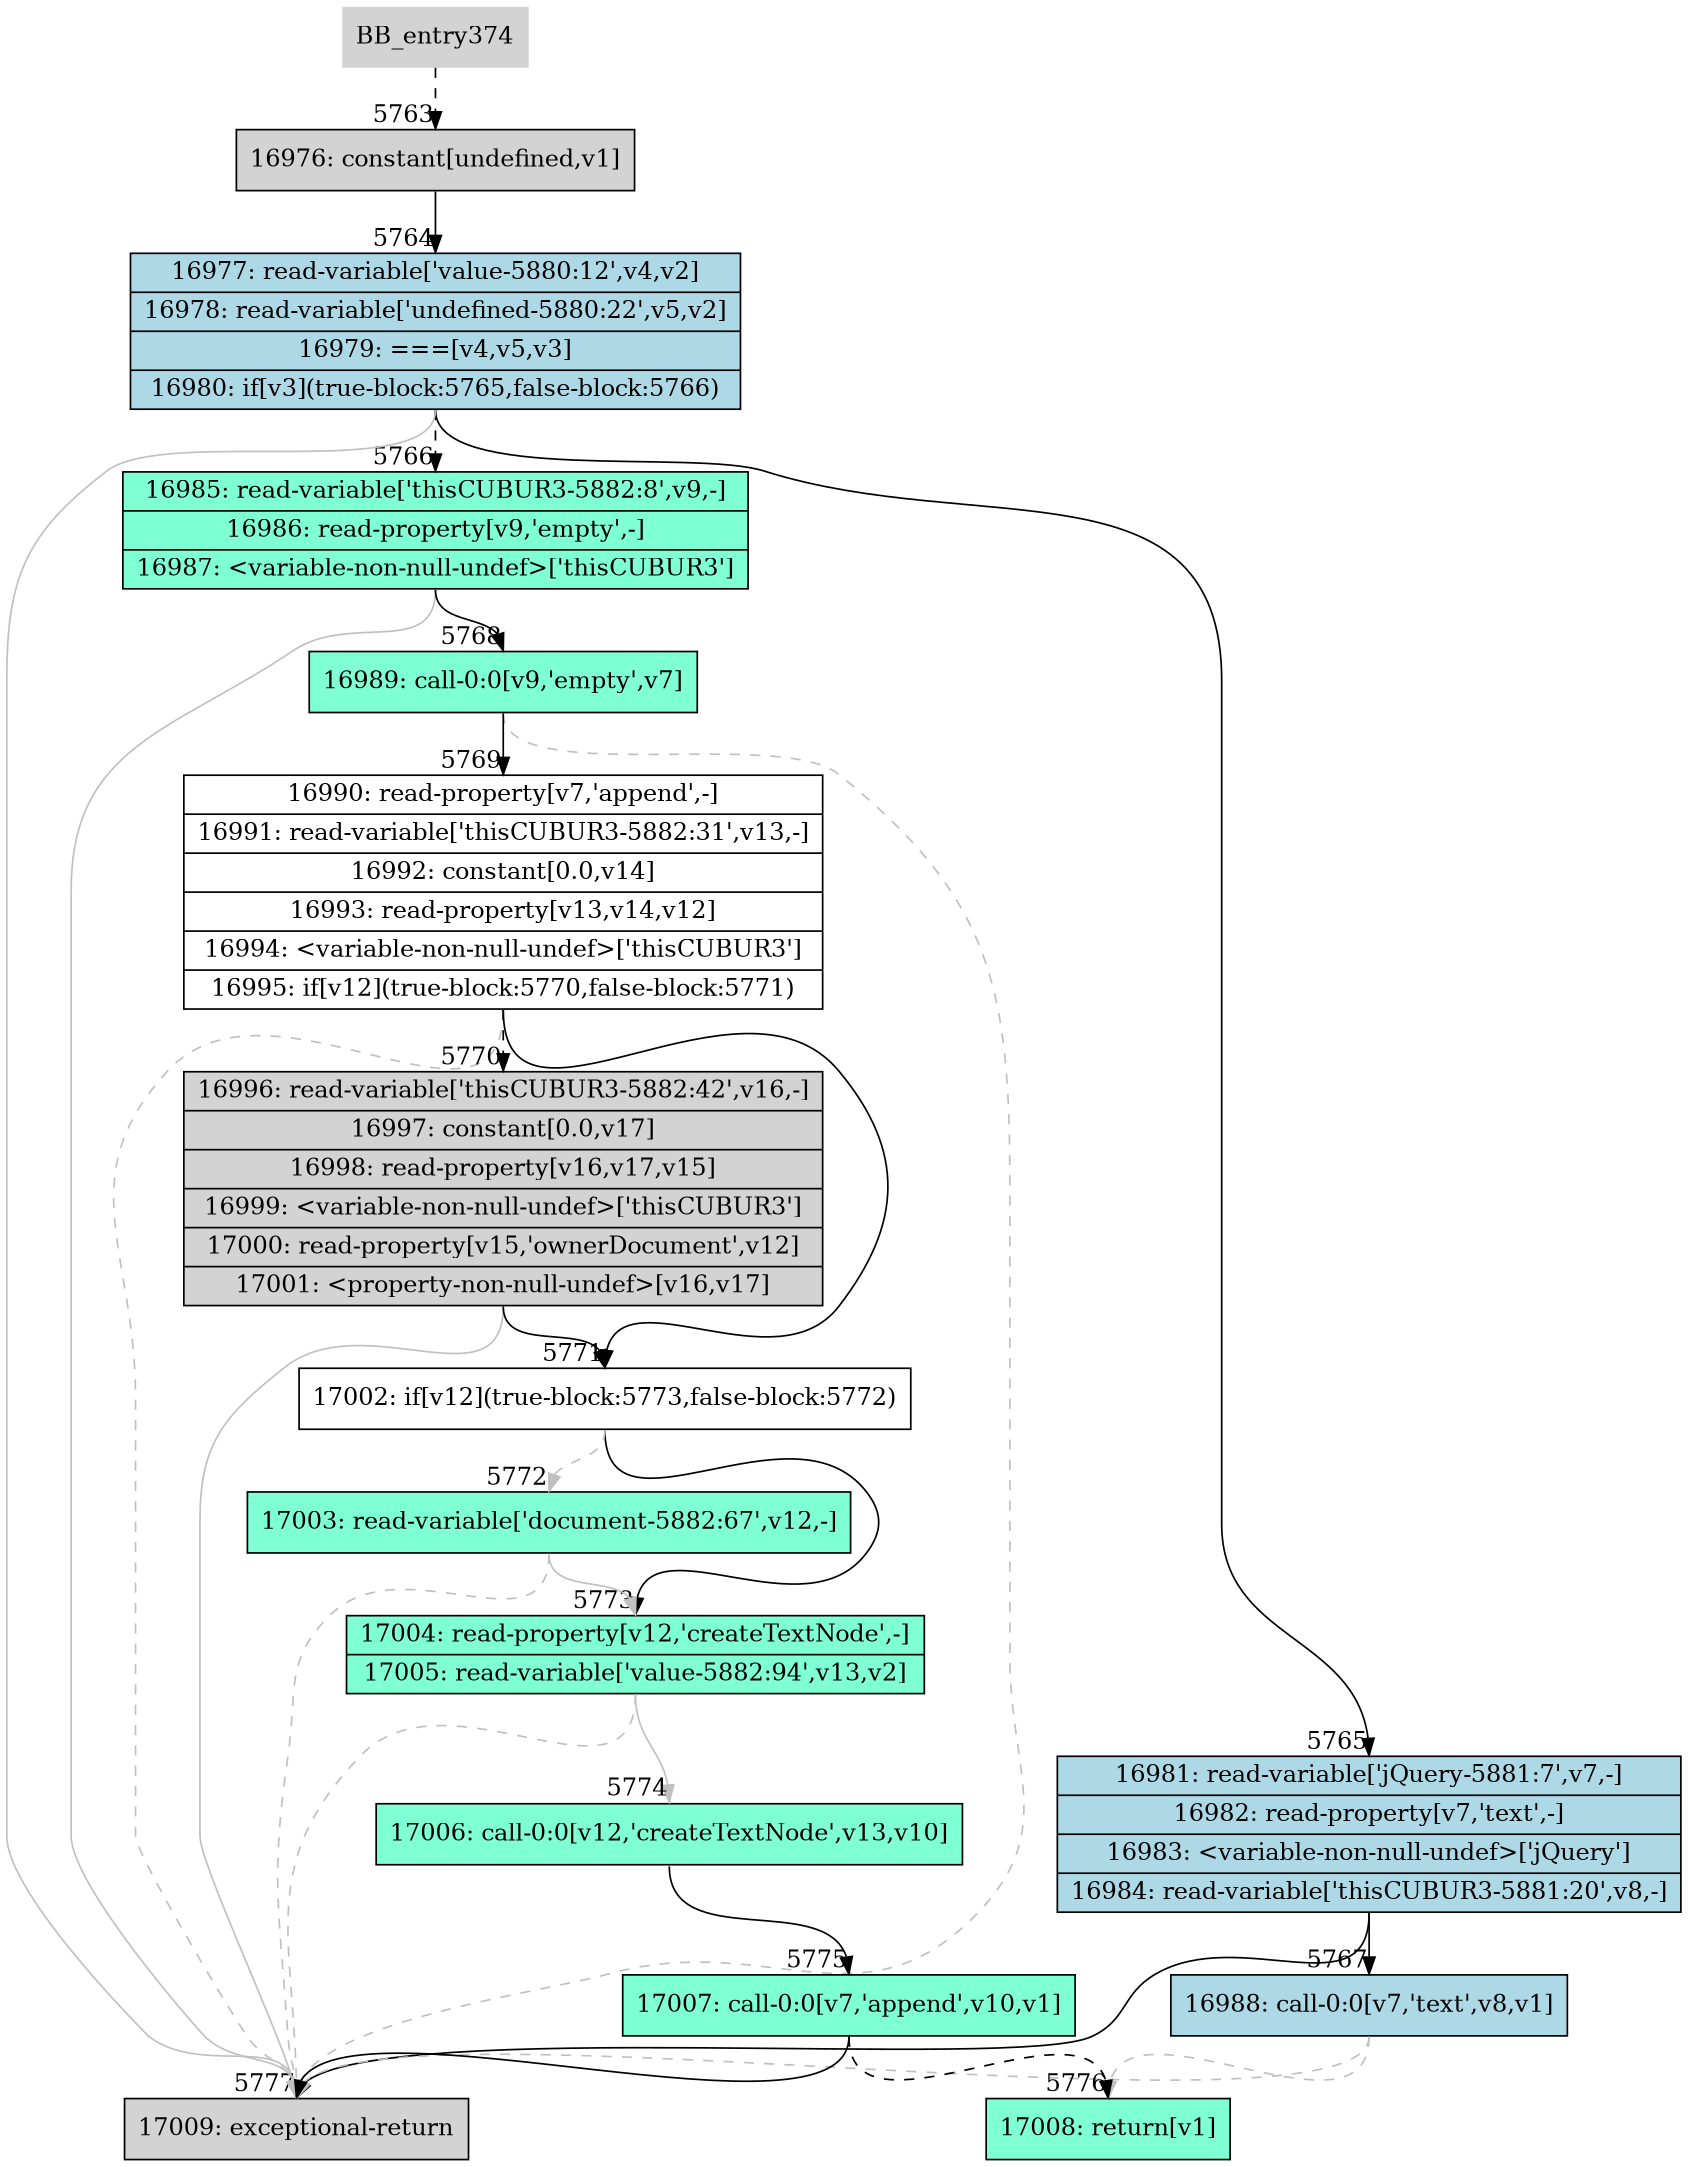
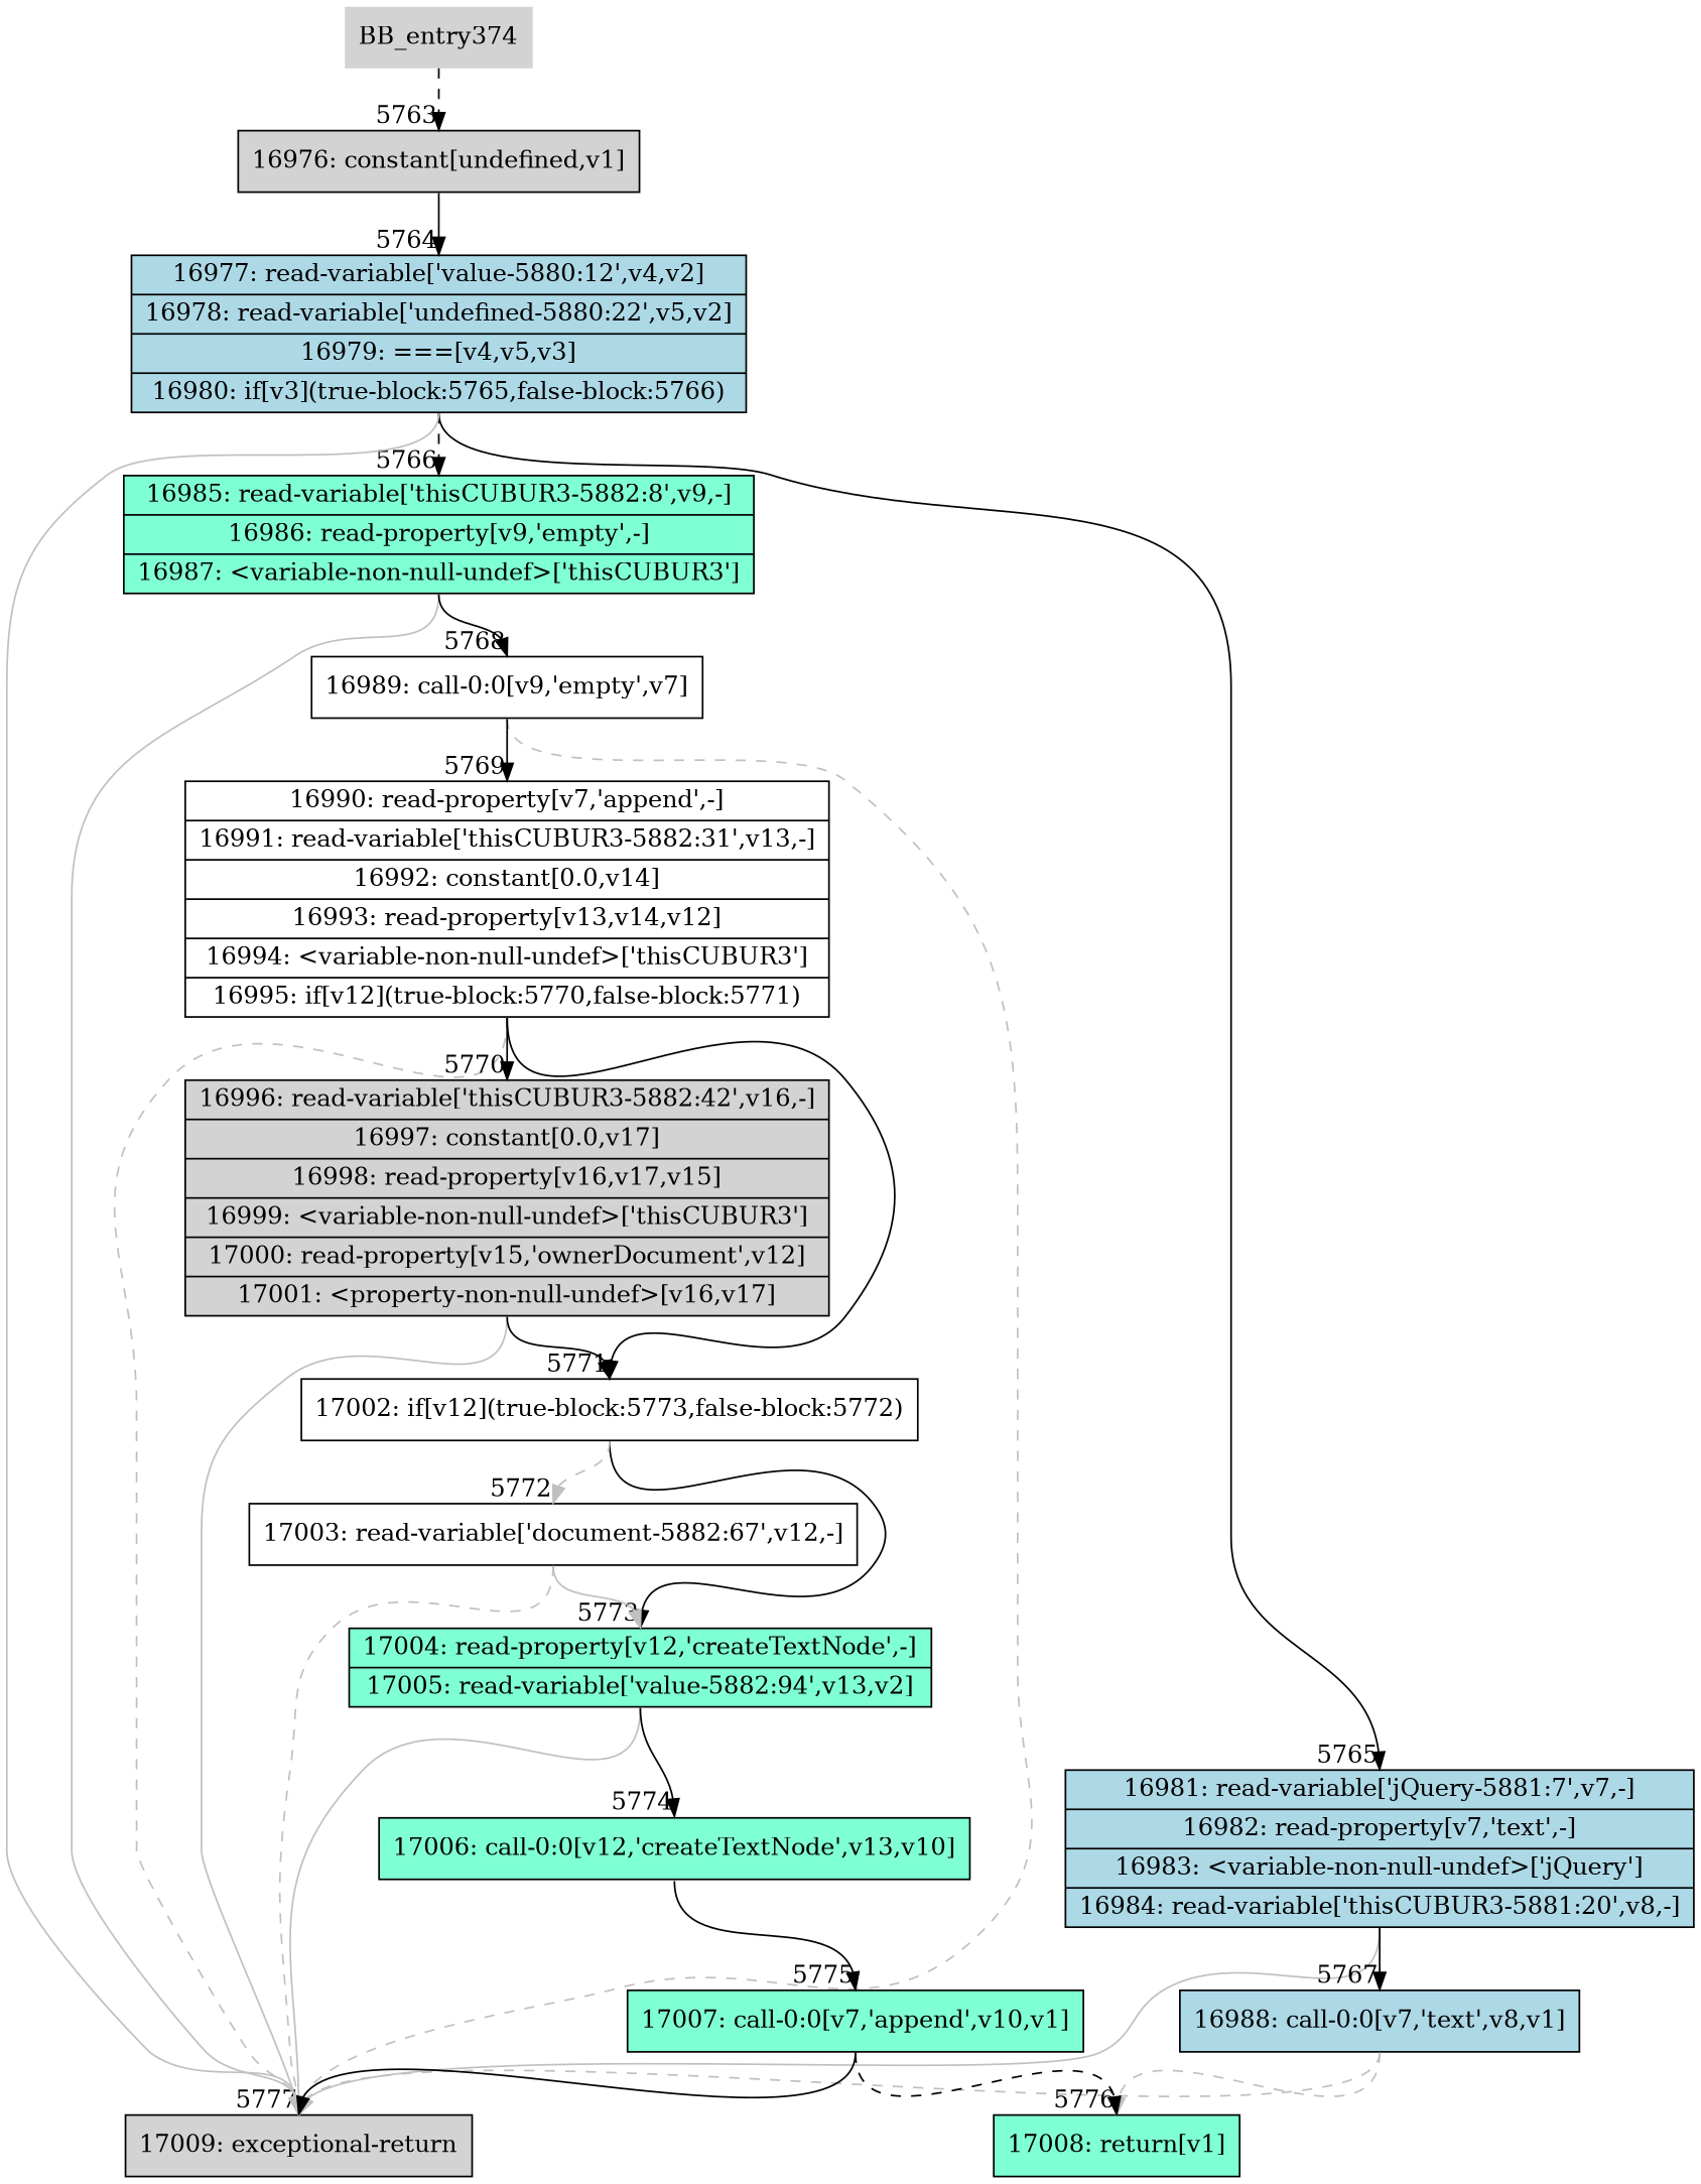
  digraph {
    rankdir=TD
    node [fillcolor=aquamarine shape=record style=filled]
    edge [headport=n style=solid tailport=s]
    BB_entry374 [fillcolor=lightgrey shape=none]
    n2 [fillcolor=lightgrey label="{16976: constant[undefined,v1]}"]
    n3 [fillcolor=lightblue label="{16977: read-variable['value-5880:12',v4,v2]|16978: read-variable['undefined-5880:22',v5,v2]|16979: ===[v4,v5,v3]|16980: if[v3](true-block:5765,false-block:5766)}"]
    n4 [fillcolor=lightblue label="{16981: read-variable['jQuery-5881:7',v7,-]|16982: read-property[v7,'text',-]|16983: \<variable-non-null-undef\>['jQuery']|16984: read-variable['thisCUBUR3-5881:20',v8,-]}"]
    n5 [label="{16985: read-variable['thisCUBUR3-5882:8',v9,-]|16986: read-property[v9,'empty',-]|16987: \<variable-non-null-undef\>['thisCUBUR3']}"]
    n6 [fillcolor=lightgrey label="{17009: exceptional-return}"]
    n7 [fillcolor=lightblue label="{16988: call-0:0[v7,'text',v8,v1]}"]
-   n8 [label="{16989: call-0:0[v9,'empty',v7]}"]
+   n8 [fillcolor=white label="{16989: call-0:0[v9,'empty',v7]}"]
    n9 [label="{17008: return[v1]}"]
    n10 [fillcolor=white label="{16990: read-property[v7,'append',-]|16991: read-variable['thisCUBUR3-5882:31',v13,-]|16992: constant[0.0,v14]|16993: read-property[v13,v14,v12]|16994: \<variable-non-null-undef\>['thisCUBUR3']|16995: if[v12](true-block:5770,false-block:5771)}"]
    n11 [fillcolor=white label="{17002: if[v12](true-block:5773,false-block:5772)}"]
    n12 [fillcolor=lightgrey label="{16996: read-variable['thisCUBUR3-5882:42',v16,-]|16997: constant[0.0,v17]|16998: read-property[v16,v17,v15]|16999: \<variable-non-null-undef\>['thisCUBUR3']|17000: read-property[v15,'ownerDocument',v12]|17001: \<property-non-null-undef\>[v16,v17]}"]
    n13 [label="{17004: read-property[v12,'createTextNode',-]|17005: read-variable['value-5882:94',v13,v2]}"]
-   n14 [label="{17003: read-variable['document-5882:67',v12,-]}"]
+   n14 [fillcolor=white label="{17003: read-variable['document-5882:67',v12,-]}"]
    n15 [label="{17006: call-0:0[v12,'createTextNode',v13,v10]}"]
    n16 [label="{17007: call-0:0[v7,'append',v10,v1]}"]
    BB_entry374 -> n2 [headlabel="    5763" style=dashed]
    n2 -> n3 [headlabel="      5764"]
    n3 -> n4 [headlabel="      5765"]
    n3 -> n5 [headlabel="      5766" style=dashed]
    n3 -> n6 [color=gray headlabel="      5777"]
-   n4 -> n6 [color=black]
+   n4 -> n6 [color=gray]
    n4 -> n7 [headlabel="      5767"]
    n5 -> n6 [color=gray]
    n5 -> n8 [headlabel="      5768"]
    n7 -> n6 [color=gray style=dashed]
    n7 -> n9 [color=gray headlabel="      5776" style=dashed]
    n8 -> n6 [color=gray style=dashed]
    n8 -> n10 [headlabel="      5769"]
    n10 -> n6 [color=gray style=dashed]
    n10 -> n11 [headlabel="      5771"]
-   n10 -> n12 [headlabel="      5770" style=dashed]
+   n10 -> n12 [headlabel="      5770"]
    n11 -> n13 [headlabel="      5773"]
    n11 -> n14 [color=gray headlabel="      5772" style=dashed]
    n12 -> n6 [color=gray]
    n12 -> n11
-   n13 -> n6 [color=gray style=dashed]
-   n13 -> n15 [headlabel="      5774" color=gray]
+   n13 -> n6 [color=gray]
+   n13 -> n15 [headlabel="      5774"]
    n14 -> n6 [color=gray style=dashed]
    n14 -> n13 [color=gray]
    n15 -> n16 [headlabel="      5775"]
    n16 -> n6 [color=black]
    n16 -> n9 [style=dashed]
  }
